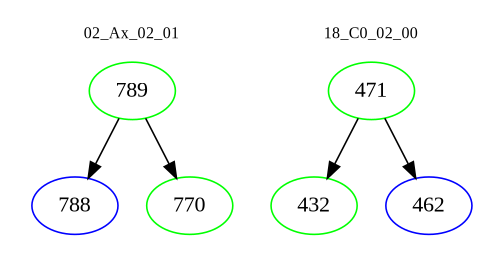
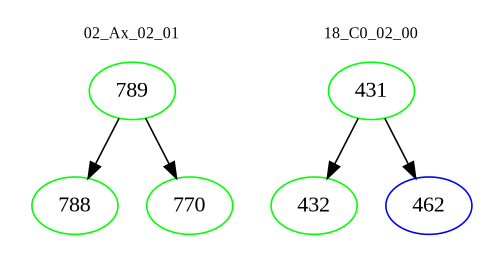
  digraph {
    fontname="Liberation Serif"
    node [color=green fontname="Liberation Serif"]
    edge [color=black fontname="Liberation Serif"]
    n1 [label=789]
-   n2 [color=blue label=788]
+   n2 [label=788]
    n3 [label=770]
-   n4 [label=471]
+   n4 [label=431]
    n5 [label=432]
    n6 [color=blue label=462]
    subgraph cluster_1 {
      color=white
      fontsize=10
      label="02_Ax_02_01"
      n1
      n2
      n3
    }
    subgraph cluster_2 {
      color=white
      fontsize=10
      label="18_C0_02_00"
      n4
      n5
      n6
    }
    n1 -> n2
    n1 -> n3
    n4 -> n5
    n4 -> n6
  }
